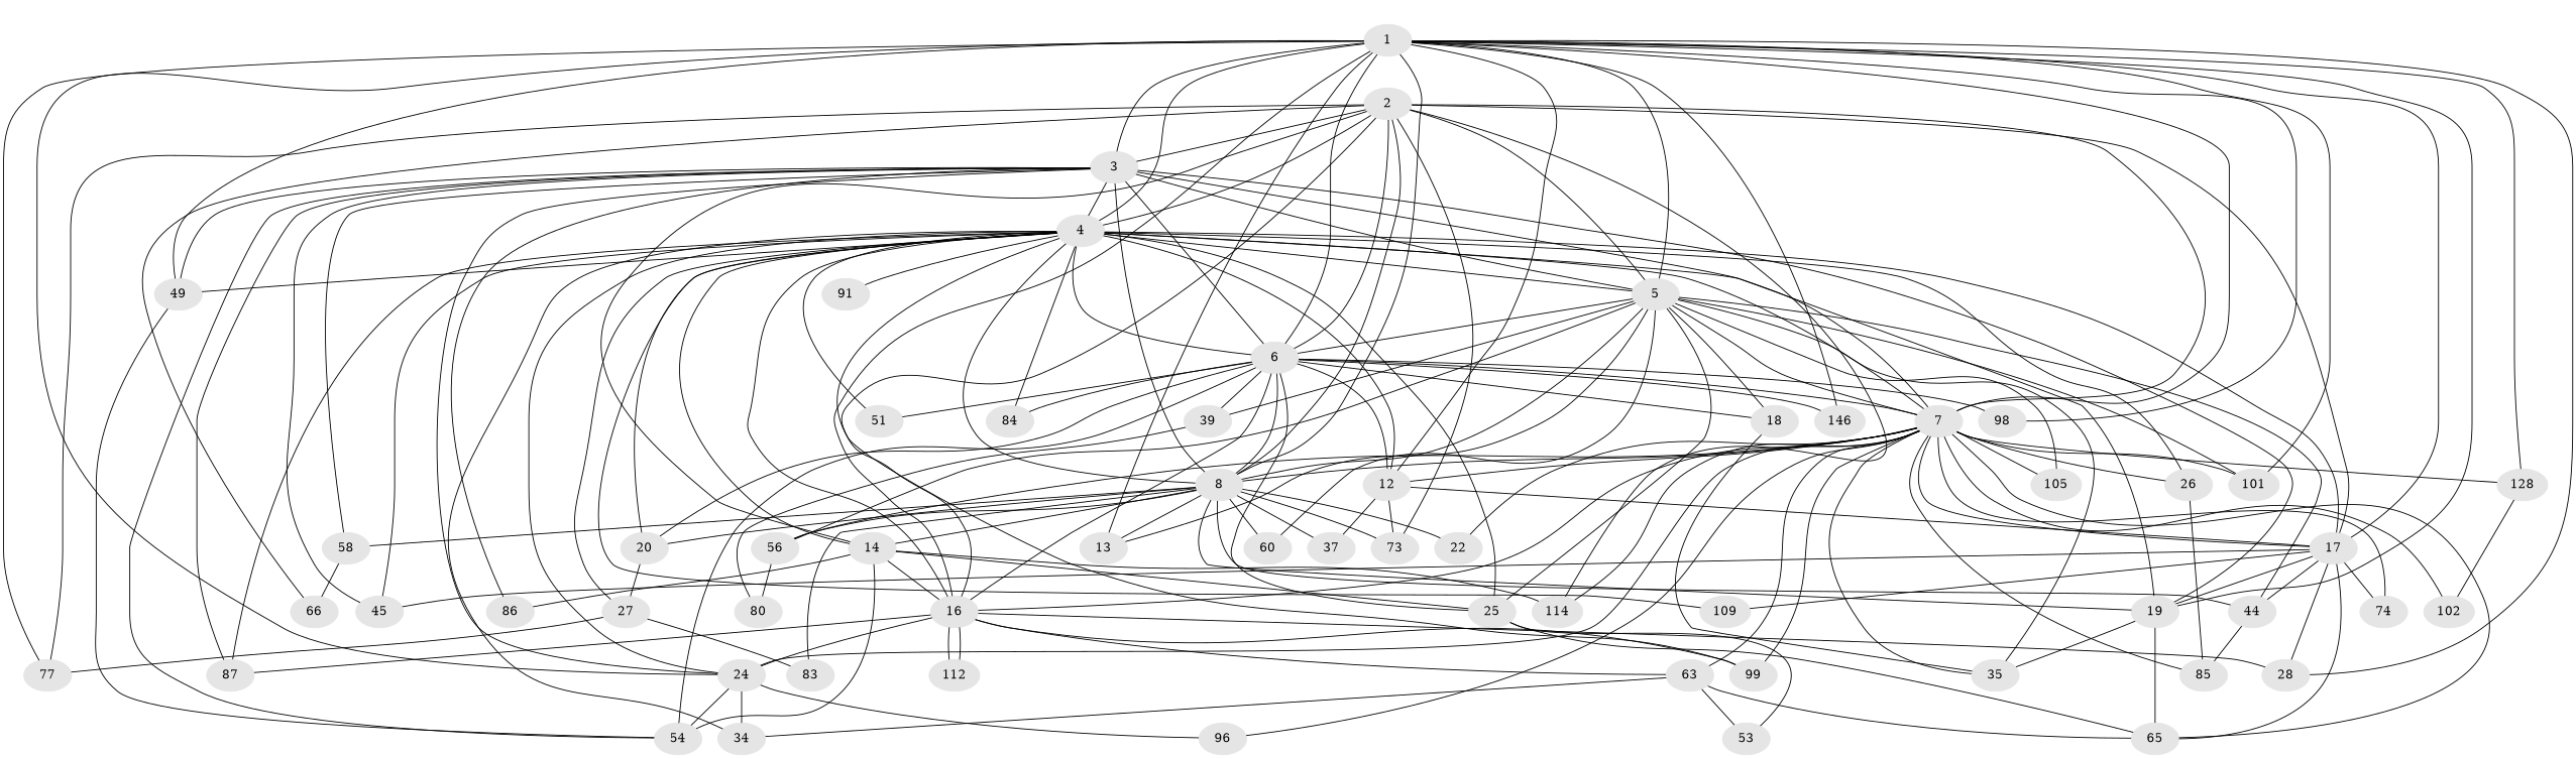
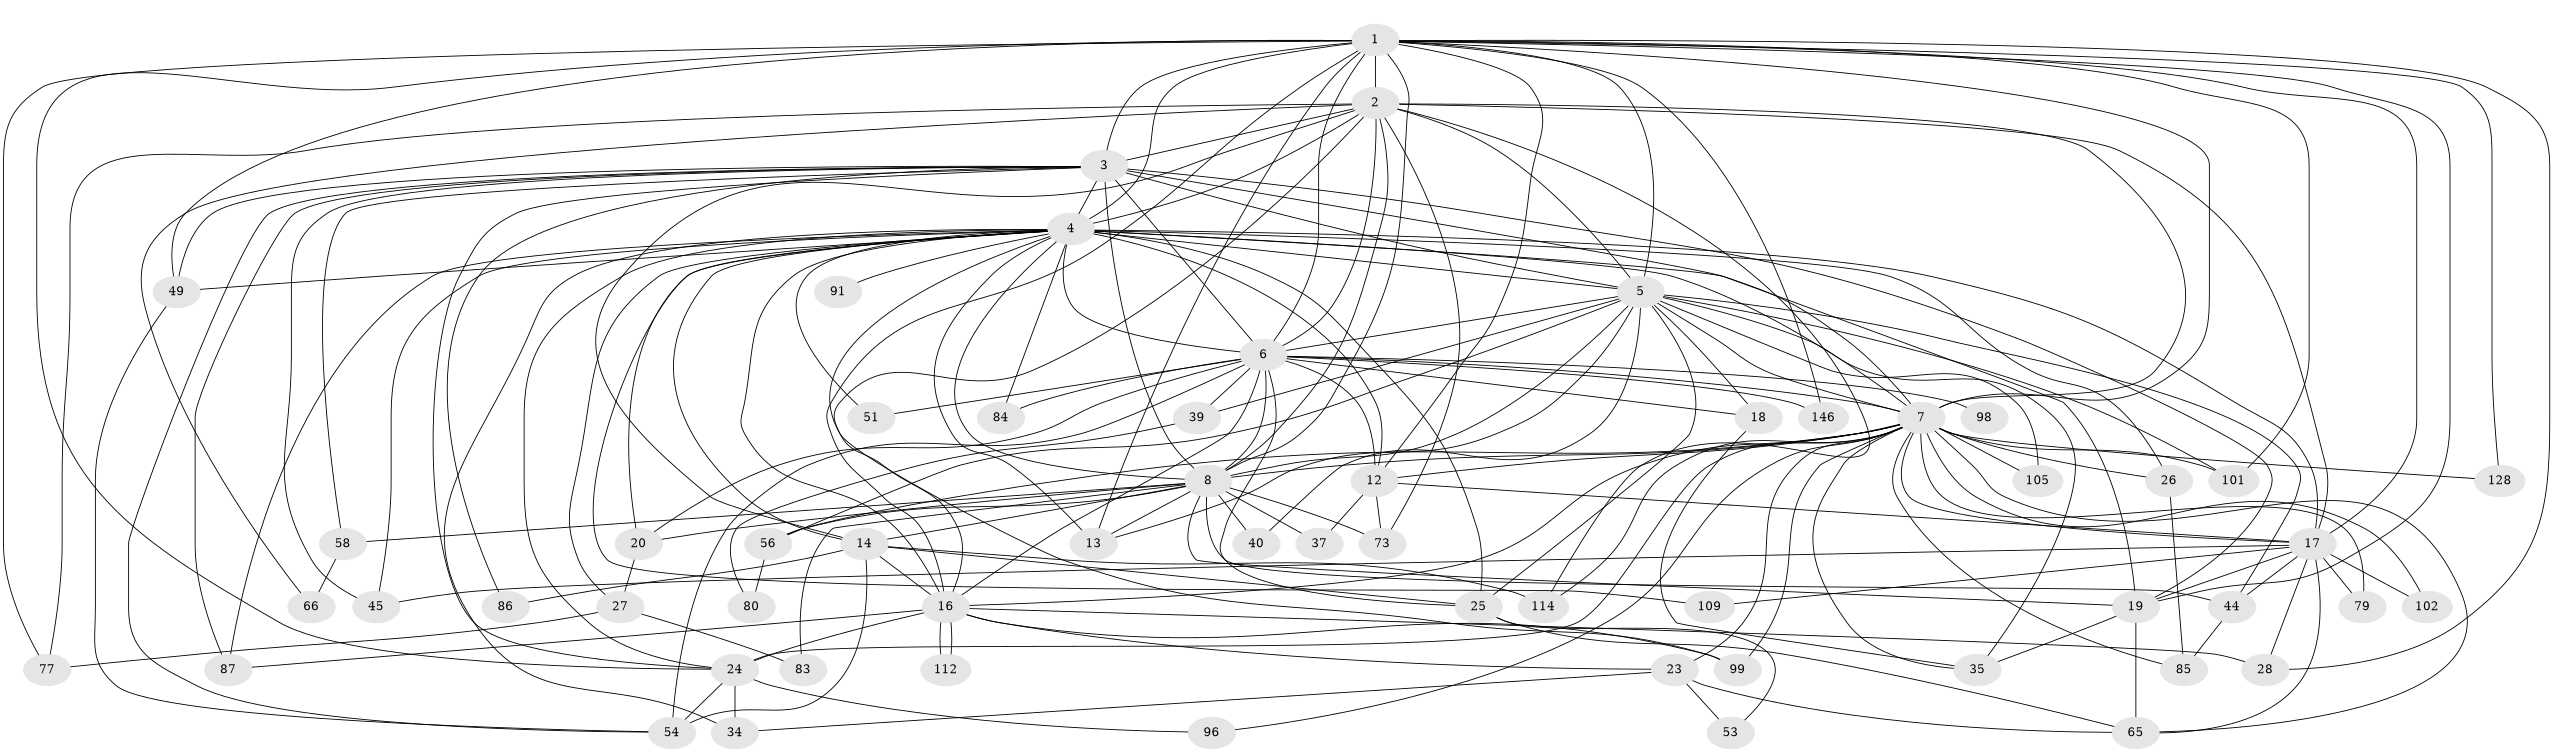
  graph {
    node [color=gray90 style=filled]
    1 [super="+59"]
    2 [super="+43+130+33+47+117+32+52"]
    3 [super="+68+118+134+110+61"]
    4 [super="+10"]
    5
    6 [super="+89"]
    7 [super="+9"]
    8 [super="+11"]
    12 [super="+119+72"]
    13 [super="+108+93"]
    16 [super="+81+142+147+46+69"]
    17 [super="+103+120+135+64+79+55"]
    19 [super="+41+21+116"]
    24 [super="+95+90"]
    28
    49 [super="+143+70"]
    77
    101 [super="+129"]
    128
    146
    14 [super="+104"]
    66
    73 [super="+145"]
    114
    45 [super="+141+50"]
    54 [super="+60+67"]
    58
    86
    87 [super="+92"]
    20
    25 [super="+57"]
    26
    27
    34 [super="+42"]
    51
    84
    91
    99
    109
    18
    35 [super="+133+36"]
    39
-   40 [label=60]
+   40
    44 [super="+122"]
    56 [super="+71"]
    105
    98
-   22
-   23 [label=63]
+   23
    65 [super="+97"]
-   74
+   74 [label=79]
    85 [super="+107"]
    96
    102
    37
    83
    112
    53
    80
-   1 -- 98
+   1 -- 2
    1 -- 3 [weight=4]
    1 -- 4 [weight=4]
    1 -- 5
    1 -- 6
    1 -- 7 [weight=2]
    1 -- 8
    1 -- 12
    1 -- 13
    1 -- 16
    1 -- 17 [weight=3]
    1 -- 19
    1 -- 24
    1 -- 28
    1 -- 49
    1 -- 77
    1 -- 101
    1 -- 128
    1 -- 146
    2 -- 3 [weight=2]
    2 -- 4 [weight=4]
    2 -- 5
    2 -- 6
    2 -- 7 [weight=3]
    2 -- 8 [weight=2]
    2 -- 16
    2 -- 17
    2 -- 77
    2 -- 14
    2 -- 66
    2 -- 73
    2 -- 114
    3 -- 4 [weight=3]
    3 -- 5
    3 -- 6
    3 -- 7 [weight=3]
    3 -- 8
    3 -- 19 [weight=2]
    3 -- 24
    3 -- 49
    3 -- 45 [weight=2]
    3 -- 54
    3 -- 58
    3 -- 86
    3 -- 87
    4 -- 5 [weight=4]
    4 -- 6 [weight=3]
    4 -- 7 [weight=8]
    4 -- 8 [weight=4]
    4 -- 12
+   4 -- 13
    4 -- 16 [weight=3]
    4 -- 17 [weight=3]
    4 -- 19
    4 -- 24
    4 -- 49 [weight=2]
    4 -- 14
    4 -- 45 [weight=3]
    4 -- 87 [weight=2]
    4 -- 20
    4 -- 25
    4 -- 26 [weight=2]
    4 -- 27
    4 -- 34 [weight=2]
    4 -- 51
    4 -- 84
    4 -- 91 [weight=2]
    4 -- 99
    4 -- 109
    5 -- 6
    5 -- 7 [weight=2]
    5 -- 8
    5 -- 13
    5 -- 101
    5 -- 25
    5 -- 18
    5 -- 35
    5 -- 39
    5 -- 40
    5 -- 44
    5 -- 56
    5 -- 105
    6 -- 7 [weight=2]
    6 -- 8 [weight=2]
    6 -- 12
    6 -- 16
    6 -- 146
    6 -- 54
    6 -- 20
    6 -- 25
    6 -- 51
    6 -- 84
    6 -- 18
    6 -- 39
    6 -- 98
    7 -- 8 [weight=2]
    7 -- 12
    7 -- 16
    7 -- 17 [weight=4]
    7 -- 24
    7 -- 101
    7 -- 128
    7 -- 114
    7 -- 26
    7 -- 99
    7 -- 35
    7 -- 56
    7 -- 105
-   7 -- 22
    7 -- 23
    7 -- 65
    7 -- 74
    7 -- 85
    7 -- 96
    7 -- 102
    8 -- 13
    8 -- 19
    8 -- 14
    8 -- 73
    8 -- 58
    8 -- 20
    8 -- 40
    8 -- 44
    8 -- 56
-   8 -- 22
    8 -- 37
    8 -- 83
    12 -- 17
    12 -- 73
    12 -- 37 [weight=2]
    16 -- 24
    16 -- 28
    16 -- 87
    16 -- 99
    16 -- 23
    16 -- 112
    16 -- 112
    17 -- 19 [weight=2]
    17 -- 28
    17 -- 45
    17 -- 109
    17 -- 44
    17 -- 65
    17 -- 74
-   128 -- 102
+   17 -- 102
    19 -- 35
    19 -- 65
    24 -- 54
    24 -- 34
    24 -- 96
    49 -- 54
    14 -- 16
    14 -- 114
    14 -- 54
    14 -- 86
    14 -- 25
    58 -- 66
    20 -- 27
    25 -- 65
    25 -- 53
    26 -- 85
    27 -- 77
    27 -- 83
    18 -- 35
    39 -- 80
    44 -- 85
    56 -- 80
    23 -- 34
    23 -- 65
    23 -- 53
  }
